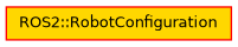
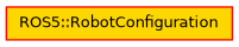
  digraph {
    rankdir=LR
-   n1 [color=red fillcolor=gold fontname=Helvetica fontsize=10 height=0.2 label="ROS2::RobotConfiguration" shape=record style=filled width=0.4]
+   n1 [color=red fillcolor=gold fontname=Helvetica fontsize=10 height=0.2 label="ROS5::RobotConfiguration" shape=record style=filled width=0.4]
  }
